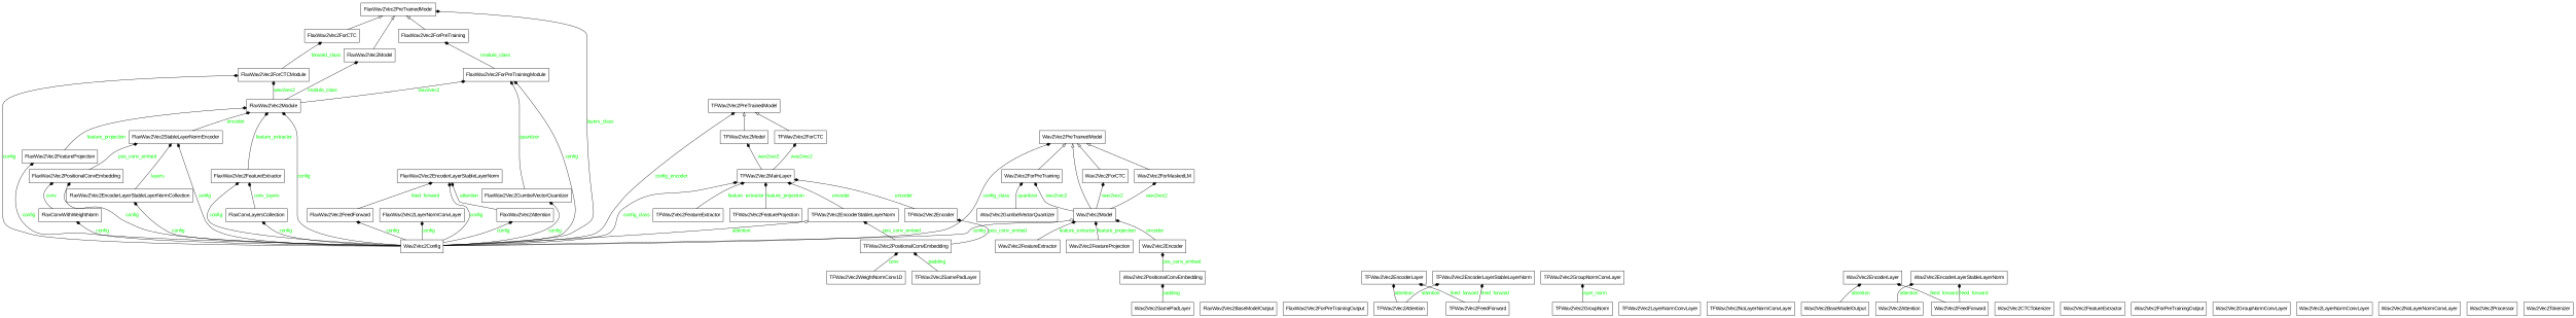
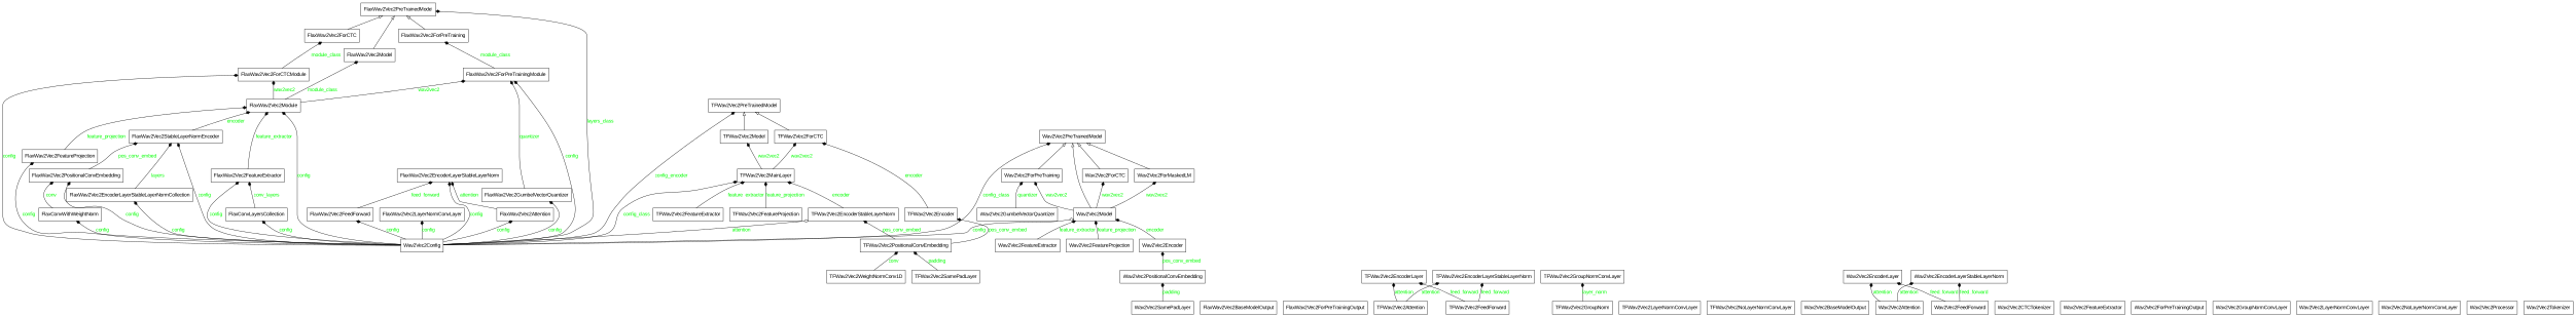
  digraph {
    fontname="Liberation Sans"
    rankdir=BT
    node [color=black fontcolor=black fontname="Liberation Sans" shape=record style=solid]
    edge [arrowhead=diamond arrowtail=none fontcolor=green fontname="Liberation Sans" style=solid]
    n1 [label=<FlaxConvLayersCollection>]
    n2 [label=<FlaxWav2Vec2FeatureExtractor>]
    n3 [label=<FlaxWav2Vec2Module>]
    n4 [label=<FlaxConvWithWeightNorm>]
    n5 [label=<FlaxWav2Vec2PositionalConvEmbedding>]
    n6 [label=<FlaxWav2Vec2StableLayerNormEncoder>]
    n7 [label=<FlaxWav2Vec2Attention>]
    n8 [label=<FlaxWav2Vec2EncoderLayerStableLayerNorm>]
    n9 [label=<FlaxWav2Vec2BaseModelOutput>]
    n10 [label=<FlaxWav2Vec2EncoderLayerStableLayerNormCollection>]
    n11 [label=<FlaxWav2Vec2ForCTCModule>]
    n12 [label=<FlaxWav2Vec2ForPreTrainingModule>]
    n13 [label=<FlaxWav2Vec2Model>]
    n14 [label=<FlaxWav2Vec2FeatureProjection>]
    n15 [label=<FlaxWav2Vec2FeedForward>]
    n16 [label=<FlaxWav2Vec2ForCTC>]
    n17 [label=<FlaxWav2Vec2PreTrainedModel>]
    n18 [label=<FlaxWav2Vec2ForPreTraining>]
    n19 [label=<FlaxWav2Vec2ForPreTrainingOutput>]
    n20 [label=<FlaxWav2Vec2GumbelVectorQuantizer>]
    n21 [label=<FlaxWav2Vec2LayerNormConvLayer>]
    n22 [label=<TFWav2Vec2Attention>]
    n23 [label=<TFWav2Vec2EncoderLayer>]
    n24 [label=<TFWav2Vec2EncoderLayerStableLayerNorm>]
    n25 [label=<TFWav2Vec2Encoder>]
    n26 [label=<TFWav2Vec2MainLayer>]
    n27 [label=<TFWav2Vec2ForCTC>]
    n28 [label=<TFWav2Vec2Model>]
    n29 [label=<TFWav2Vec2EncoderStableLayerNorm>]
    n30 [label=<TFWav2Vec2FeatureExtractor>]
    n31 [label=<TFWav2Vec2FeatureProjection>]
    n32 [label=<TFWav2Vec2FeedForward>]
    n33 [label=<TFWav2Vec2PreTrainedModel>]
    n34 [label=<TFWav2Vec2GroupNorm>]
    n35 [label=<TFWav2Vec2GroupNormConvLayer>]
    n36 [label=<TFWav2Vec2LayerNormConvLayer>]
    n37 [label=<TFWav2Vec2NoLayerNormConvLayer>]
    n38 [label=<TFWav2Vec2PositionalConvEmbedding>]
    n39 [label=<TFWav2Vec2SamePadLayer>]
    n40 [label=<TFWav2Vec2WeightNormConv1D>]
    n41 [label=<Wav2Vec2Attention>]
    n42 [label=<Wav2Vec2EncoderLayer>]
    n43 [label=<Wav2Vec2EncoderLayerStableLayerNorm>]
    n44 [label=<Wav2Vec2BaseModelOutput>]
    n45 [label=<Wav2Vec2CTCTokenizer>]
    n46 [label=<Wav2Vec2Config>]
    n47 [label=<Wav2Vec2Model>]
    n48 [label=<Wav2Vec2PreTrainedModel>]
    n49 [label=<Wav2Vec2ForCTC>]
    n50 [label=<Wav2Vec2ForMaskedLM>]
    n51 [label=<Wav2Vec2ForPreTraining>]
    n52 [label=<Wav2Vec2Encoder>]
    n53 [label=<Wav2Vec2FeatureExtractor>]
    n54 [label=<Wav2Vec2FeatureExtractor>]
    n55 [label=<Wav2Vec2FeatureProjection>]
    n56 [label=<Wav2Vec2FeedForward>]
    n57 [label=<Wav2Vec2ForPreTrainingOutput>]
    n58 [label=<Wav2Vec2GroupNormConvLayer>]
    n59 [label=<Wav2Vec2GumbelVectorQuantizer>]
    n60 [label=<Wav2Vec2LayerNormConvLayer>]
    n61 [label=<Wav2Vec2NoLayerNormConvLayer>]
    n62 [label=<Wav2Vec2PositionalConvEmbedding>]
    n63 [label=<Wav2Vec2Processor>]
    n64 [label=<Wav2Vec2SamePadLayer>]
    n65 [label=<Wav2Vec2Tokenizer>]
    n1 -> n2 [label=conv_layers]
    n2 -> n3 [label=feature_extractor]
    n3 -> n11 [label=wav2vec2]
    n3 -> n12 [label=wav2vec2]
    n3 -> n13 [label=module_class]
    n4 -> n5 [label=conv]
    n5 -> n6 [label=pos_conv_embed]
    n6 -> n3 [label=encoder]
    n7 -> n8 [label=attention]
    n10 -> n6 [label=layers]
-   n11 -> n16 [label=forward_class]
+   n11 -> n16 [label=module_class]
    n12 -> n18 [label=module_class]
    n13 -> n17 [arrowhead=empty fontcolor="" style=""]
    n14 -> n3 [label=feature_projection]
    n15 -> n8 [label=feed_forward]
    n16 -> n17 [arrowhead=empty fontcolor="" style=""]
    n18 -> n17 [arrowhead=empty fontcolor="" style=""]
    n20 -> n12 [label=quantizer]
    n22 -> n23 [label=attention]
    n22 -> n24 [label=attention]
-   n25 -> n26 [label=encoder]
+   n25 -> n27 [label=encoder]
    n26 -> n27 [label=wav2vec2]
    n26 -> n28 [label=wav2vec2]
    n27 -> n33 [arrowhead=empty fontcolor="" style=""]
    n28 -> n33 [arrowhead=empty fontcolor="" style=""]
    n29 -> n26 [label=encoder]
    n30 -> n26 [label=feature_extractor]
    n31 -> n26 [label=feature_projection]
    n32 -> n23 [label=feed_forward]
    n32 -> n24 [label=feed_forward]
    n34 -> n35 [label=layer_norm]
    n38 -> n25 [label=pos_conv_embed]
    n38 -> n29 [label=pos_conv_embed]
    n39 -> n38 [label=padding]
    n40 -> n38 [label=conv]
-   n44 -> n42 [label=attention]
+   n41 -> n42 [label=attention]
    n41 -> n43 [label=attention]
    n46 -> n1 [label=config]
    n46 -> n2 [label=config]
    n46 -> n3 [label=config]
    n46 -> n4 [label=config]
    n46 -> n5 [label=config]
    n46 -> n6 [label=config]
    n46 -> n7 [label=config]
    n46 -> n8 [label=config]
    n46 -> n10 [label=config]
    n46 -> n11 [label=config]
    n46 -> n12 [label=config]
    n46 -> n14 [label=config]
    n46 -> n15 [label=config]
    n46 -> n17 [label=layers_class]
    n46 -> n20 [label=config]
    n46 -> n21 [label=config]
    n46 -> n26 [label=config_class]
    n46 -> n29 [arrowhead=odiamond label=attention]
    n46 -> n33 [label=config_encoder]
    n46 -> n47 [arrowhead=odiamond label=config]
    n46 -> n48 [label=config_class]
    n47 -> n48 [arrowhead=empty fontcolor="" style=""]
    n47 -> n49 [label=wav2vec2]
    n47 -> n50 [label=wav2vec2]
    n47 -> n51 [label=wav2vec2]
    n49 -> n48 [arrowhead=empty fontcolor="" style=""]
    n50 -> n48 [arrowhead=empty fontcolor="" style=""]
    n51 -> n48 [arrowhead=empty fontcolor="" style=""]
    n52 -> n47 [label=encoder]
    n54 -> n47 [label=feature_extractor]
    n55 -> n47 [label=feature_projection]
    n56 -> n42 [label=feed_forward]
    n56 -> n43 [label=feed_forward]
    n59 -> n51 [label=quantizer]
    n62 -> n52 [label=pos_conv_embed]
    n64 -> n62 [label=padding]
  }
